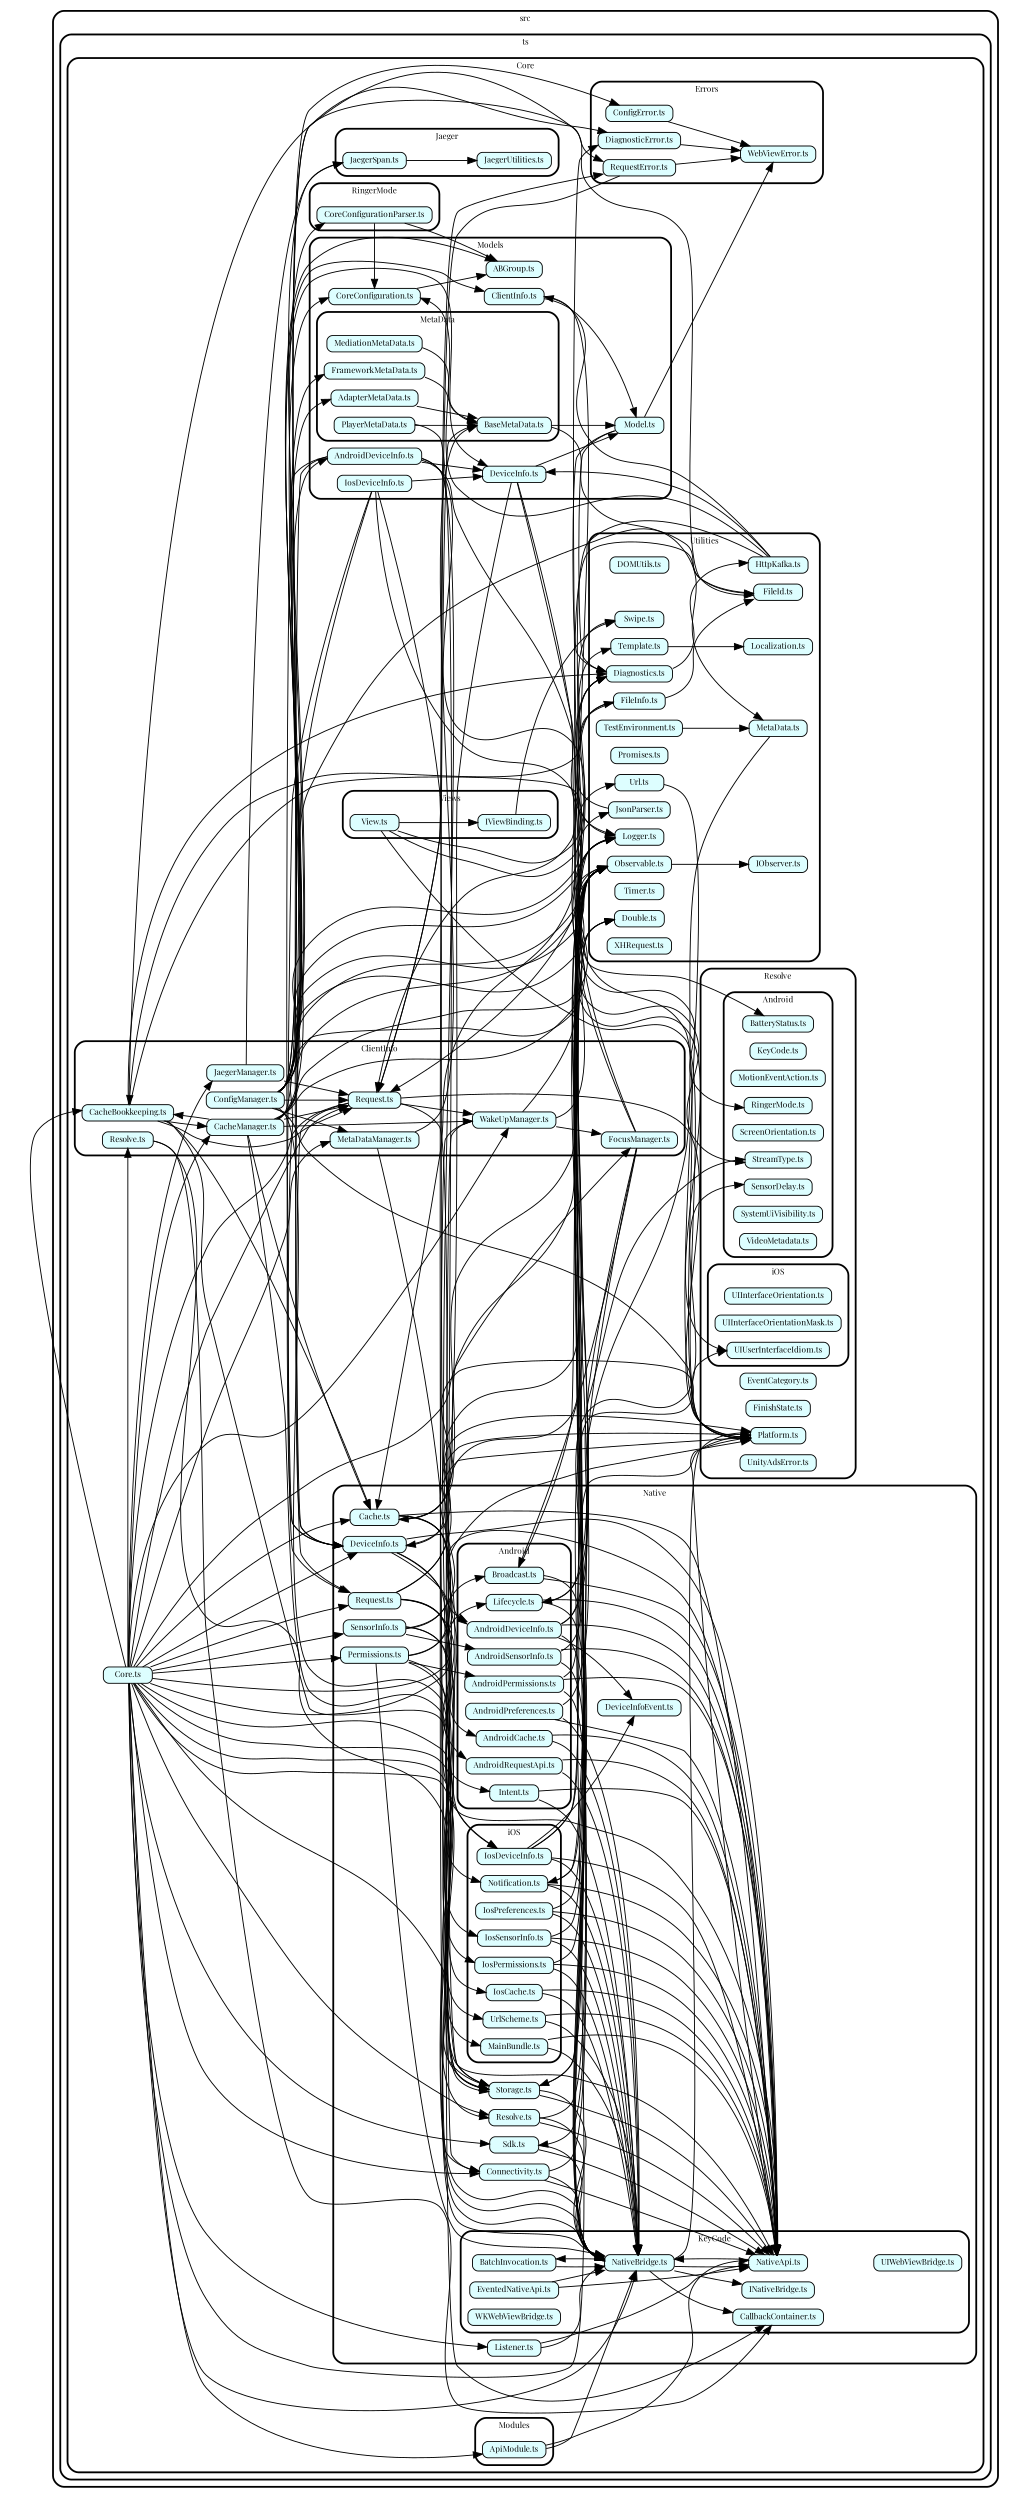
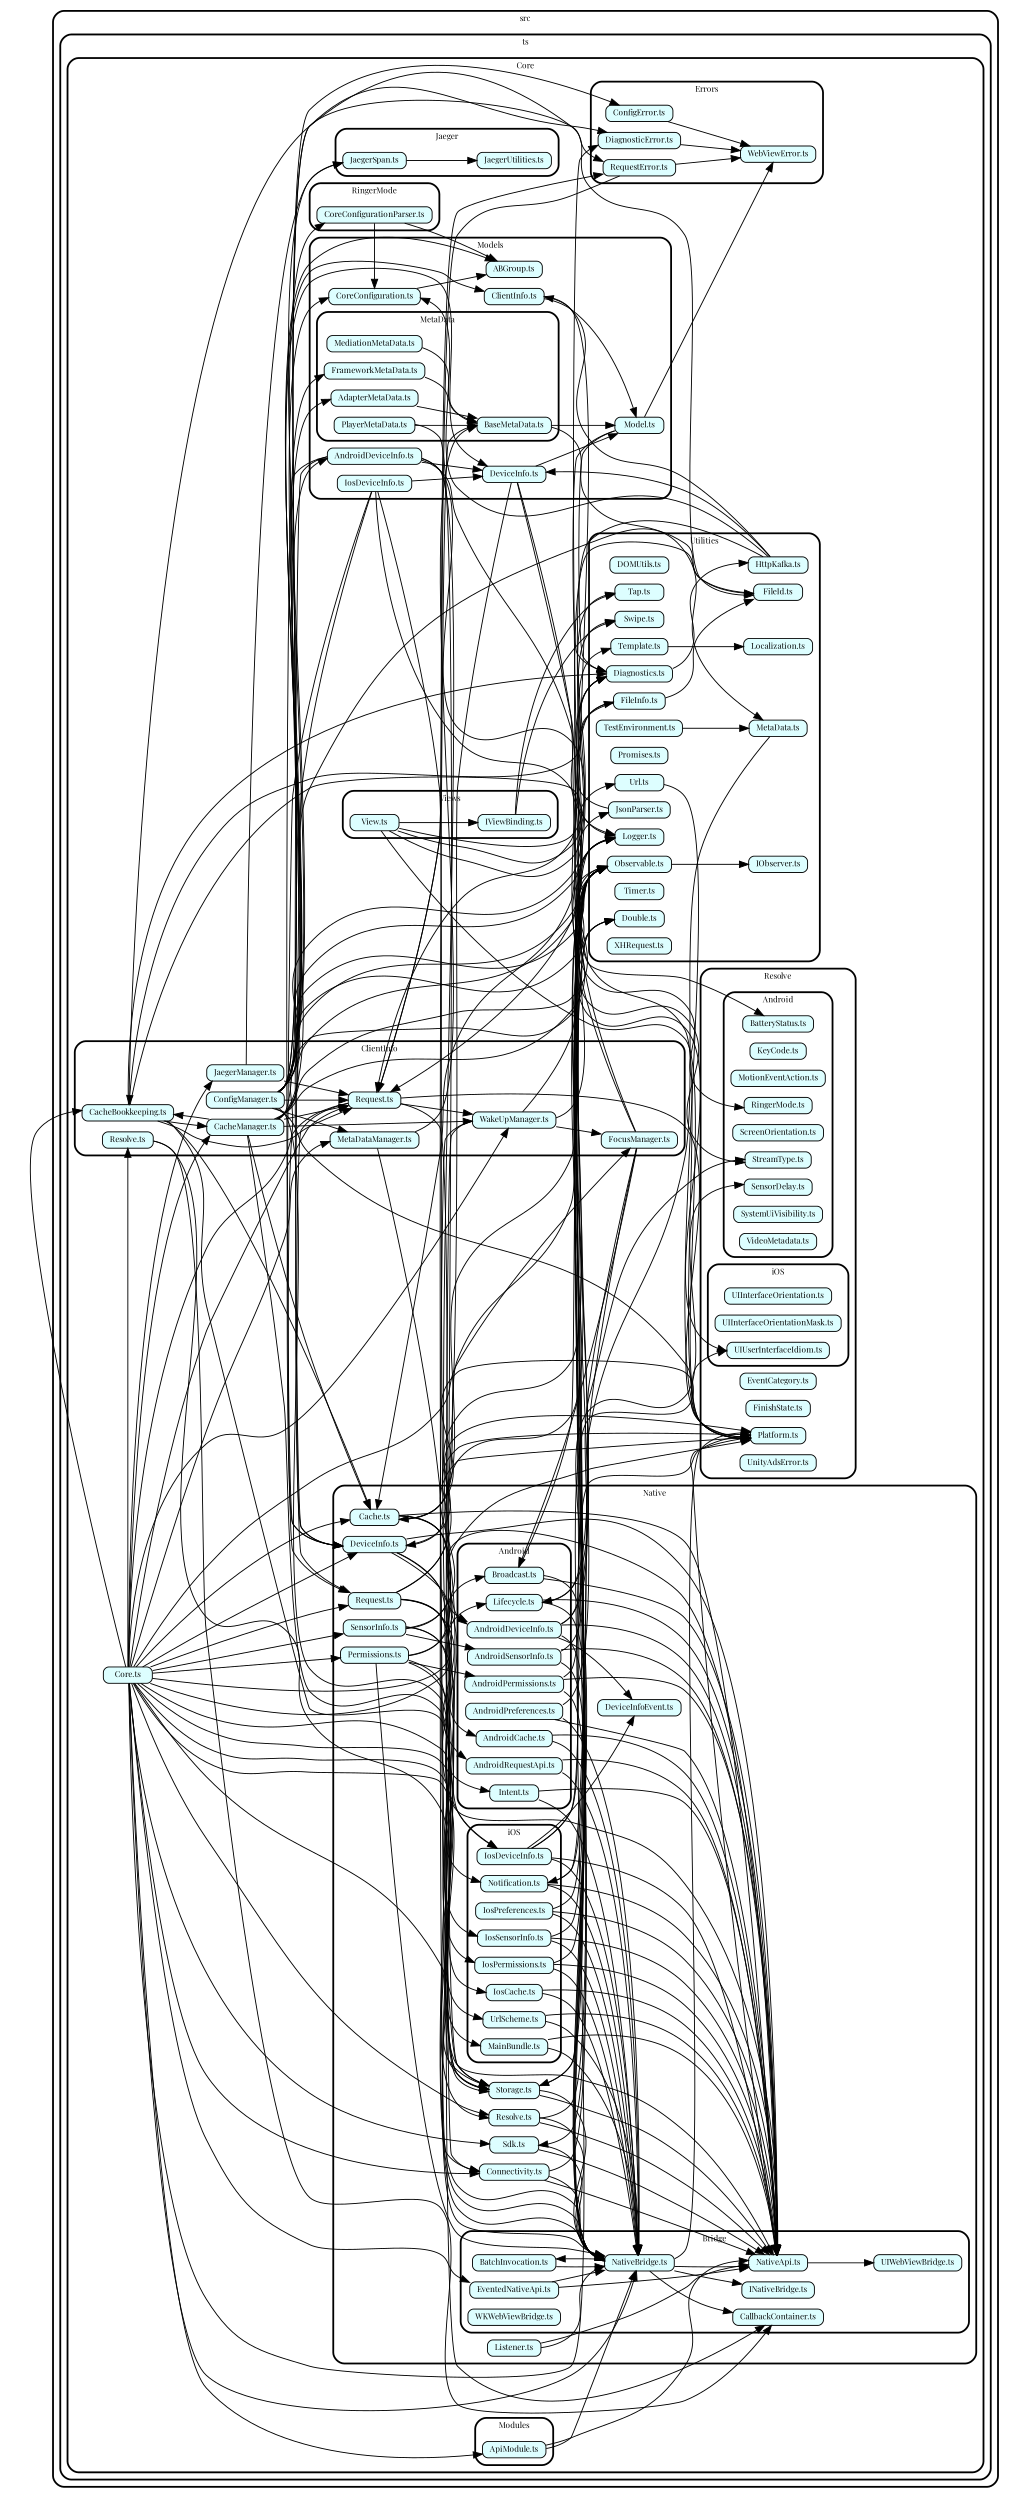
  digraph {
    compound=true
    fontname="Playfair Display"
    fontsize=9
    nodesep=0.16
    ordering=out
    rankdir=LR
    splines=true
    style="rounded,bold"
    node [fillcolor="#ddfeff" fontname="Playfair Display" fontsize=9 shape=box style="rounded, filled"]
    edge [arrowhead=normal color=black fontname="Playfair Display" fontsize=9]
    n1 [height=0.2 label="BatteryStatus.ts"]
    n2 [height=0.2 label="KeyCode.ts"]
    n3 [height=0.2 label="MotionEventAction.ts"]
    n4 [height=0.2 label="RingerMode.ts"]
    n5 [height=0.2 label="ScreenOrientation.ts"]
    n6 [height=0.2 label="SensorDelay.ts"]
    n7 [height=0.2 label="StreamType.ts"]
    n8 [height=0.2 label="SystemUiVisibility.ts"]
    n9 [height=0.2 label="VideoMetadata.ts"]
    n10 [height=0.2 label="UIInterfaceOrientation.ts"]
    n11 [height=0.2 label="UIInterfaceOrientationMask.ts"]
    n12 [height=0.2 label="UIUserInterfaceIdiom.ts"]
    n13 [height=0.2 label="EventCategory.ts"]
    n14 [height=0.2 label="FinishState.ts"]
    n15 [height=0.2 label="Platform.ts"]
    n16 [height=0.2 label="UnityAdsError.ts"]
    n17 [height=0.2 label="ConfigError.ts"]
    n18 [height=0.2 label="DiagnosticError.ts"]
    n19 [height=0.2 label="RequestError.ts"]
    n20 [height=0.2 label="WebViewError.ts"]
    n21 [height=0.2 label="JaegerSpan.ts"]
    n22 [height=0.2 label="JaegerUtilities.ts"]
    n23 [height=0.2 label="CacheBookkeeping.ts"]
    n24 [height=0.2 label="CacheManager.ts"]
    n25 [height=0.2 label="ConfigManager.ts"]
    n26 [height=0.2 label="FocusManager.ts"]
    n27 [height=0.2 label="JaegerManager.ts"]
    n28 [height=0.2 label="MetaDataManager.ts"]
    n29 [height=0.2 label="Request.ts"]
    n30 [height=0.2 label="Resolve.ts"]
    n31 [height=0.2 label="WakeUpManager.ts"]
    n32 [height=0.2 label="AdapterMetaData.ts"]
    n33 [height=0.2 label="BaseMetaData.ts"]
    n34 [height=0.2 label="FrameworkMetaData.ts"]
    n35 [height=0.2 label="MediationMetaData.ts"]
    n36 [height=0.2 label="PlayerMetaData.ts"]
    n37 [height=0.2 label="ABGroup.ts"]
    n38 [height=0.2 label="AndroidDeviceInfo.ts"]
    n39 [height=0.2 label="ClientInfo.ts"]
    n40 [height=0.2 label="CoreConfiguration.ts"]
    n41 [height=0.2 label="DeviceInfo.ts"]
    n42 [height=0.2 label="IosDeviceInfo.ts"]
    n43 [height=0.2 label="Model.ts"]
    n44 [height=0.2 label="ApiModule.ts"]
    n45 [height=0.2 label="BatchInvocation.ts"]
    n46 [height=0.2 label="CallbackContainer.ts"]
    n47 [height=0.2 label="EventedNativeApi.ts"]
    n48 [height=0.2 label="INativeBridge.ts"]
    n49 [height=0.2 label="NativeApi.ts"]
    n50 [height=0.2 label="NativeBridge.ts"]
    n51 [height=0.2 label="UIWebViewBridge.ts"]
    n52 [height=0.2 label="WKWebViewBridge.ts"]
    n53 [height=0.2 label="AndroidCache.ts"]
    n54 [height=0.2 label="AndroidDeviceInfo.ts"]
    n55 [height=0.2 label="AndroidPermissions.ts"]
    n56 [height=0.2 label="AndroidPreferences.ts"]
    n57 [height=0.2 label="AndroidRequestApi.ts"]
    n58 [height=0.2 label="AndroidSensorInfo.ts"]
    n59 [height=0.2 label="Broadcast.ts"]
    n60 [height=0.2 label="Intent.ts"]
    n61 [height=0.2 label="Lifecycle.ts"]
    n62 [height=0.2 label="IosCache.ts"]
    n63 [height=0.2 label="IosDeviceInfo.ts"]
    n64 [height=0.2 label="IosPermissions.ts"]
    n65 [height=0.2 label="IosPreferences.ts"]
    n66 [height=0.2 label="IosSensorInfo.ts"]
    n67 [height=0.2 label="MainBundle.ts"]
    n68 [height=0.2 label="Notification.ts"]
    n69 [height=0.2 label="UrlScheme.ts"]
    n70 [height=0.2 label="Cache.ts"]
    n71 [height=0.2 label="Connectivity.ts"]
    n72 [height=0.2 label="DeviceInfo.ts"]
    n73 [height=0.2 label="DeviceInfoEvent.ts"]
    n74 [height=0.2 label="Listener.ts"]
    n75 [height=0.2 label="Permissions.ts"]
    n76 [height=0.2 label="Request.ts"]
    n77 [height=0.2 label="Resolve.ts"]
    n78 [height=0.2 label="Sdk.ts"]
    n79 [height=0.2 label="SensorInfo.ts"]
    n80 [height=0.2 label="Storage.ts"]
    n81 [height=0.2 label="CoreConfigurationParser.ts"]
    n82 [height=0.2 label="DOMUtils.ts"]
    n83 [height=0.2 label="Diagnostics.ts"]
    n84 [height=0.2 label="Double.ts"]
    n85 [height=0.2 label="FileId.ts"]
    n86 [height=0.2 label="FileInfo.ts"]
    n87 [height=0.2 label="HttpKafka.ts"]
    n88 [height=0.2 label="IObserver.ts"]
    n89 [height=0.2 label="JsonParser.ts"]
    n90 [height=0.2 label="Localization.ts"]
    n91 [height=0.2 label="Logger.ts"]
    n92 [height=0.2 label="MetaData.ts"]
    n93 [height=0.2 label="Observable.ts"]
    n94 [height=0.2 label="Promises.ts"]
    n95 [height=0.2 label="Swipe.ts"]
+   n96 [height=0.2 label="Tap.ts"]
    n97 [height=0.2 label="Template.ts"]
    n98 [height=0.2 label="TestEnvironment.ts"]
    n99 [height=0.2 label="Timer.ts"]
    n100 [height=0.2 label="Url.ts"]
    n101 [height=0.2 label="XHRequest.ts"]
    n102 [height=0.2 label="IViewBinding.ts"]
    n103 [height=0.2 label="View.ts"]
    n104 [height=0.2 label="Core.ts"]
    subgraph cluster_1 {
      label=src
      subgraph cluster_2 {
        label=ts
        subgraph cluster_3 {
          label=Core
          n104
          subgraph cluster_4 {
            label=Resolve
            n13
            n14
            n15
            n16
            subgraph cluster_5 {
              label=Android
              n1
              n2
              n3
              n4
              n5
              n6
              n7
              n8
              n9
            }
            subgraph cluster_6 {
              label=iOS
              n10
              n11
              n12
            }
          }
          subgraph cluster_7 {
            label=Errors
            n17
            n18
            n19
            n20
          }
          subgraph cluster_8 {
            label=Jaeger
            n21
            n22
          }
          subgraph cluster_9 {
            label=ClientInfo
            n23
            n24
            n25
            n26
            n27
            n28
            n29
            n30
            n31
          }
          subgraph cluster_10 {
            label=Models
            n37
            n38
            n39
            n40
            n41
            n42
            n43
            subgraph cluster_11 {
              label=MetaData
              n32
              n33
              n34
              n35
              n36
            }
          }
          subgraph cluster_12 {
            label=Modules
            n44
          }
          subgraph cluster_13 {
            label=Native
            n70
            n71
            n72
            n73
            n74
            n75
            n76
            n77
            n78
            n79
            n80
            subgraph cluster_14 {
-             label=KeyCode
+             label=Bridge
              n45
              n46
              n47
              n48
              n49
              n50
              n51
              n52
            }
            subgraph cluster_15 {
              label=Android
              n53
              n54
              n55
              n56
              n57
              n58
              n59
              n60
              n61
            }
            subgraph cluster_16 {
              label=iOS
              n62
              n63
              n64
              n65
              n66
              n67
              n68
              n69
            }
          }
          subgraph cluster_17 {
            label=RingerMode
            n81
          }
          subgraph cluster_18 {
            label=Utilities
            n82
            n83
            n84
            n85
            n86
            n87
            n88
            n89
            n90
            n91
            n92
            n93
            n94
            n95
+           n96
            n97
            n98
            n99
            n100
            n101
          }
          subgraph cluster_19 {
            label=Views
            n102
            n103
          }
        }
      }
    }
    n17 -> n20
    n18 -> n20
    n19 -> n20
    n19 -> n29
    n21 -> n22
    n23 -> n24
    n23 -> n29
    n23 -> n70
    n23 -> n80
    n23 -> n83
    n23 -> n85
    n23 -> n91
    n24 -> n18
    n24 -> n23
    n24 -> n29
    n24 -> n31
    n24 -> n70
    n24 -> n80
    n24 -> n83
    n24 -> n85
    n24 -> n86
    n24 -> n91
    n24 -> n93
    n25 -> n15
    n25 -> n17
    n25 -> n19
    n25 -> n21
    n25 -> n28
    n25 -> n29
    n25 -> n32
    n25 -> n34
    n25 -> n37
    n25 -> n38
    n25 -> n39
    n25 -> n40
    n25 -> n41
    n25 -> n80
    n25 -> n81
    n25 -> n83
    n25 -> n89
    n25 -> n91
    n25 -> n100
    n26 -> n59
    n26 -> n61
    n26 -> n68
    n26 -> n93
    n27 -> n21
    n27 -> n29
    n28 -> n33
    n28 -> n80
    n29 -> n15
    n29 -> n19
    n29 -> n31
    n29 -> n46
    n29 -> n76
    n30 -> n46
    n30 -> n77
    n31 -> n26
    n31 -> n71
    n31 -> n91
    n31 -> n93
    n32 -> n33
    n33 -> n43
    n33 -> n80
    n33 -> n92
    n34 -> n33
    n35 -> n33
    n36 -> n33
    n36 -> n80
    n38 -> n4
    n38 -> n7
    n38 -> n41
    n38 -> n54
    n38 -> n72
    n39 -> n15
    n39 -> n43
    n40 -> n37
    n41 -> n1
    n41 -> n43
    n41 -> n72
    n41 -> n91
    n42 -> n12
    n42 -> n41
    n42 -> n63
    n42 -> n72
    n43 -> n20
    n43 -> n83
    n44 -> n49
    n44 -> n50
    n45 -> n50
    n47 -> n49
    n47 -> n50
    n49 -> n15
-   n49 -> n50
+   n49 -> n51
    n50 -> n15
    n50 -> n45
    n50 -> n46
    n50 -> n48
    n50 -> n49
    n53 -> n49
    n53 -> n50
    n54 -> n7
    n54 -> n49
    n54 -> n50
    n54 -> n73
    n54 -> n93
    n55 -> n49
    n55 -> n50
    n55 -> n93
    n56 -> n49
    n56 -> n50
    n56 -> n84
    n57 -> n49
    n57 -> n50
    n58 -> n6
    n58 -> n49
    n58 -> n50
    n59 -> n49
    n59 -> n50
    n59 -> n93
    n60 -> n49
    n60 -> n50
    n61 -> n49
    n61 -> n50
    n61 -> n93
    n62 -> n49
    n62 -> n50
    n63 -> n12
    n63 -> n49
    n63 -> n50
    n63 -> n73
    n63 -> n93
    n64 -> n49
    n64 -> n50
    n64 -> n93
    n65 -> n49
    n65 -> n50
    n65 -> n84
    n66 -> n49
    n66 -> n50
    n66 -> n84
    n67 -> n49
    n67 -> n50
    n68 -> n49
    n68 -> n50
    n68 -> n93
    n69 -> n49
    n69 -> n50
    n70 -> n15
    n70 -> n49
    n70 -> n50
    n70 -> n53
    n70 -> n62
    n70 -> n93
    n71 -> n49
    n71 -> n50
    n71 -> n93
    n72 -> n15
    n72 -> n49
    n72 -> n50
    n72 -> n54
    n72 -> n63
    n74 -> n49
    n74 -> n50
    n75 -> n15
    n75 -> n49
    n75 -> n50
    n75 -> n55
    n75 -> n64
    n75 -> n93
    n76 -> n15
    n76 -> n49
    n76 -> n50
    n76 -> n57
    n76 -> n93
    n77 -> n49
    n77 -> n50
    n77 -> n93
    n78 -> n49
    n78 -> n50
    n79 -> n15
    n79 -> n49
    n79 -> n50
    n79 -> n58
    n79 -> n66
    n80 -> n49
    n80 -> n50
    n80 -> n93
    n81 -> n37
    n81 -> n40
    n83 -> n29
    n83 -> n87
    n85 -> n70
    n86 -> n23
    n86 -> n70
    n86 -> n85
    n87 -> n29
    n87 -> n39
    n87 -> n40
    n87 -> n41
    n89 -> n18
    n91 -> n78
    n92 -> n80
    n93 -> n88
    n97 -> n90
    n98 -> n92
    n100 -> n15
    n102 -> n95
+   n102 -> n96
    n103 -> n15
    n103 -> n95
+   n103 -> n96
    n103 -> n97
    n103 -> n102
    n104 -> n15
    n104 -> n23
    n104 -> n24
    n104 -> n26
    n104 -> n27
    n104 -> n28
    n104 -> n29
    n104 -> n30
    n104 -> n31
    n104 -> n44
    n104 -> n50
    n104 -> n59
    n104 -> n60
    n104 -> n61
    n104 -> n67
    n104 -> n68
    n104 -> n69
    n104 -> n70
    n104 -> n71
    n104 -> n72
-   n104 -> n74
+   n104 -> n47
    n104 -> n75
    n104 -> n76
    n104 -> n77
    n104 -> n78
    n104 -> n79
    n104 -> n80
    n104 -> n91
  }
